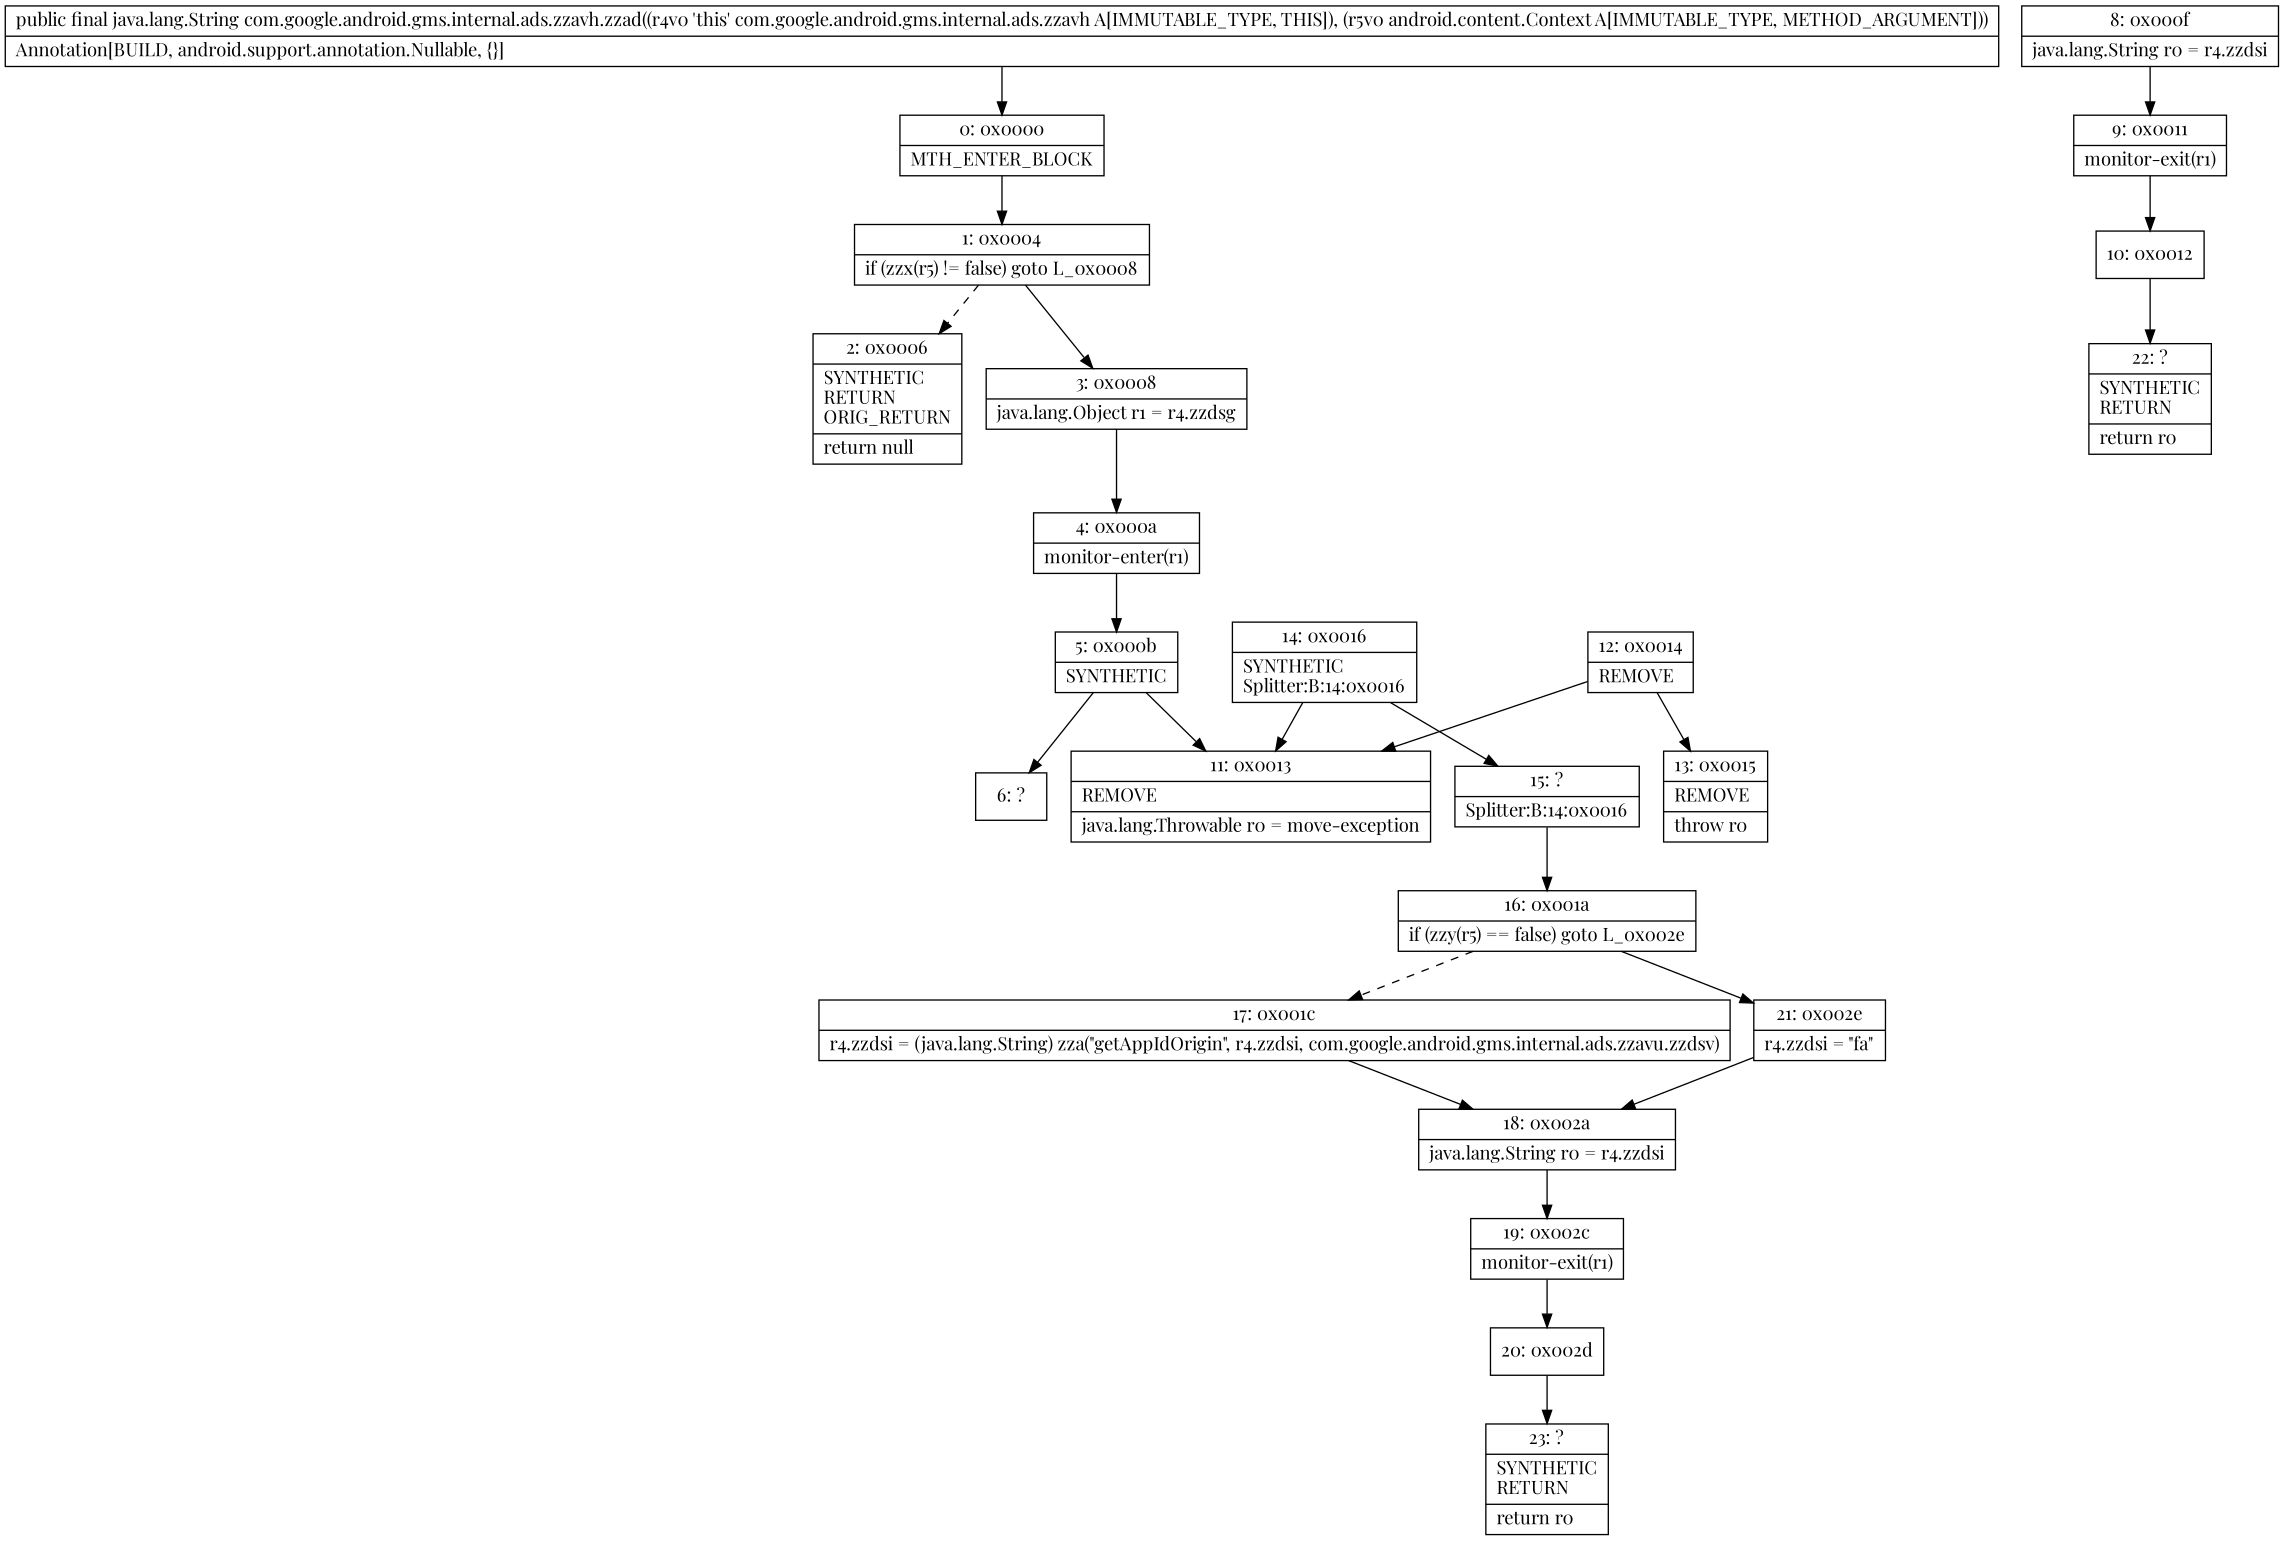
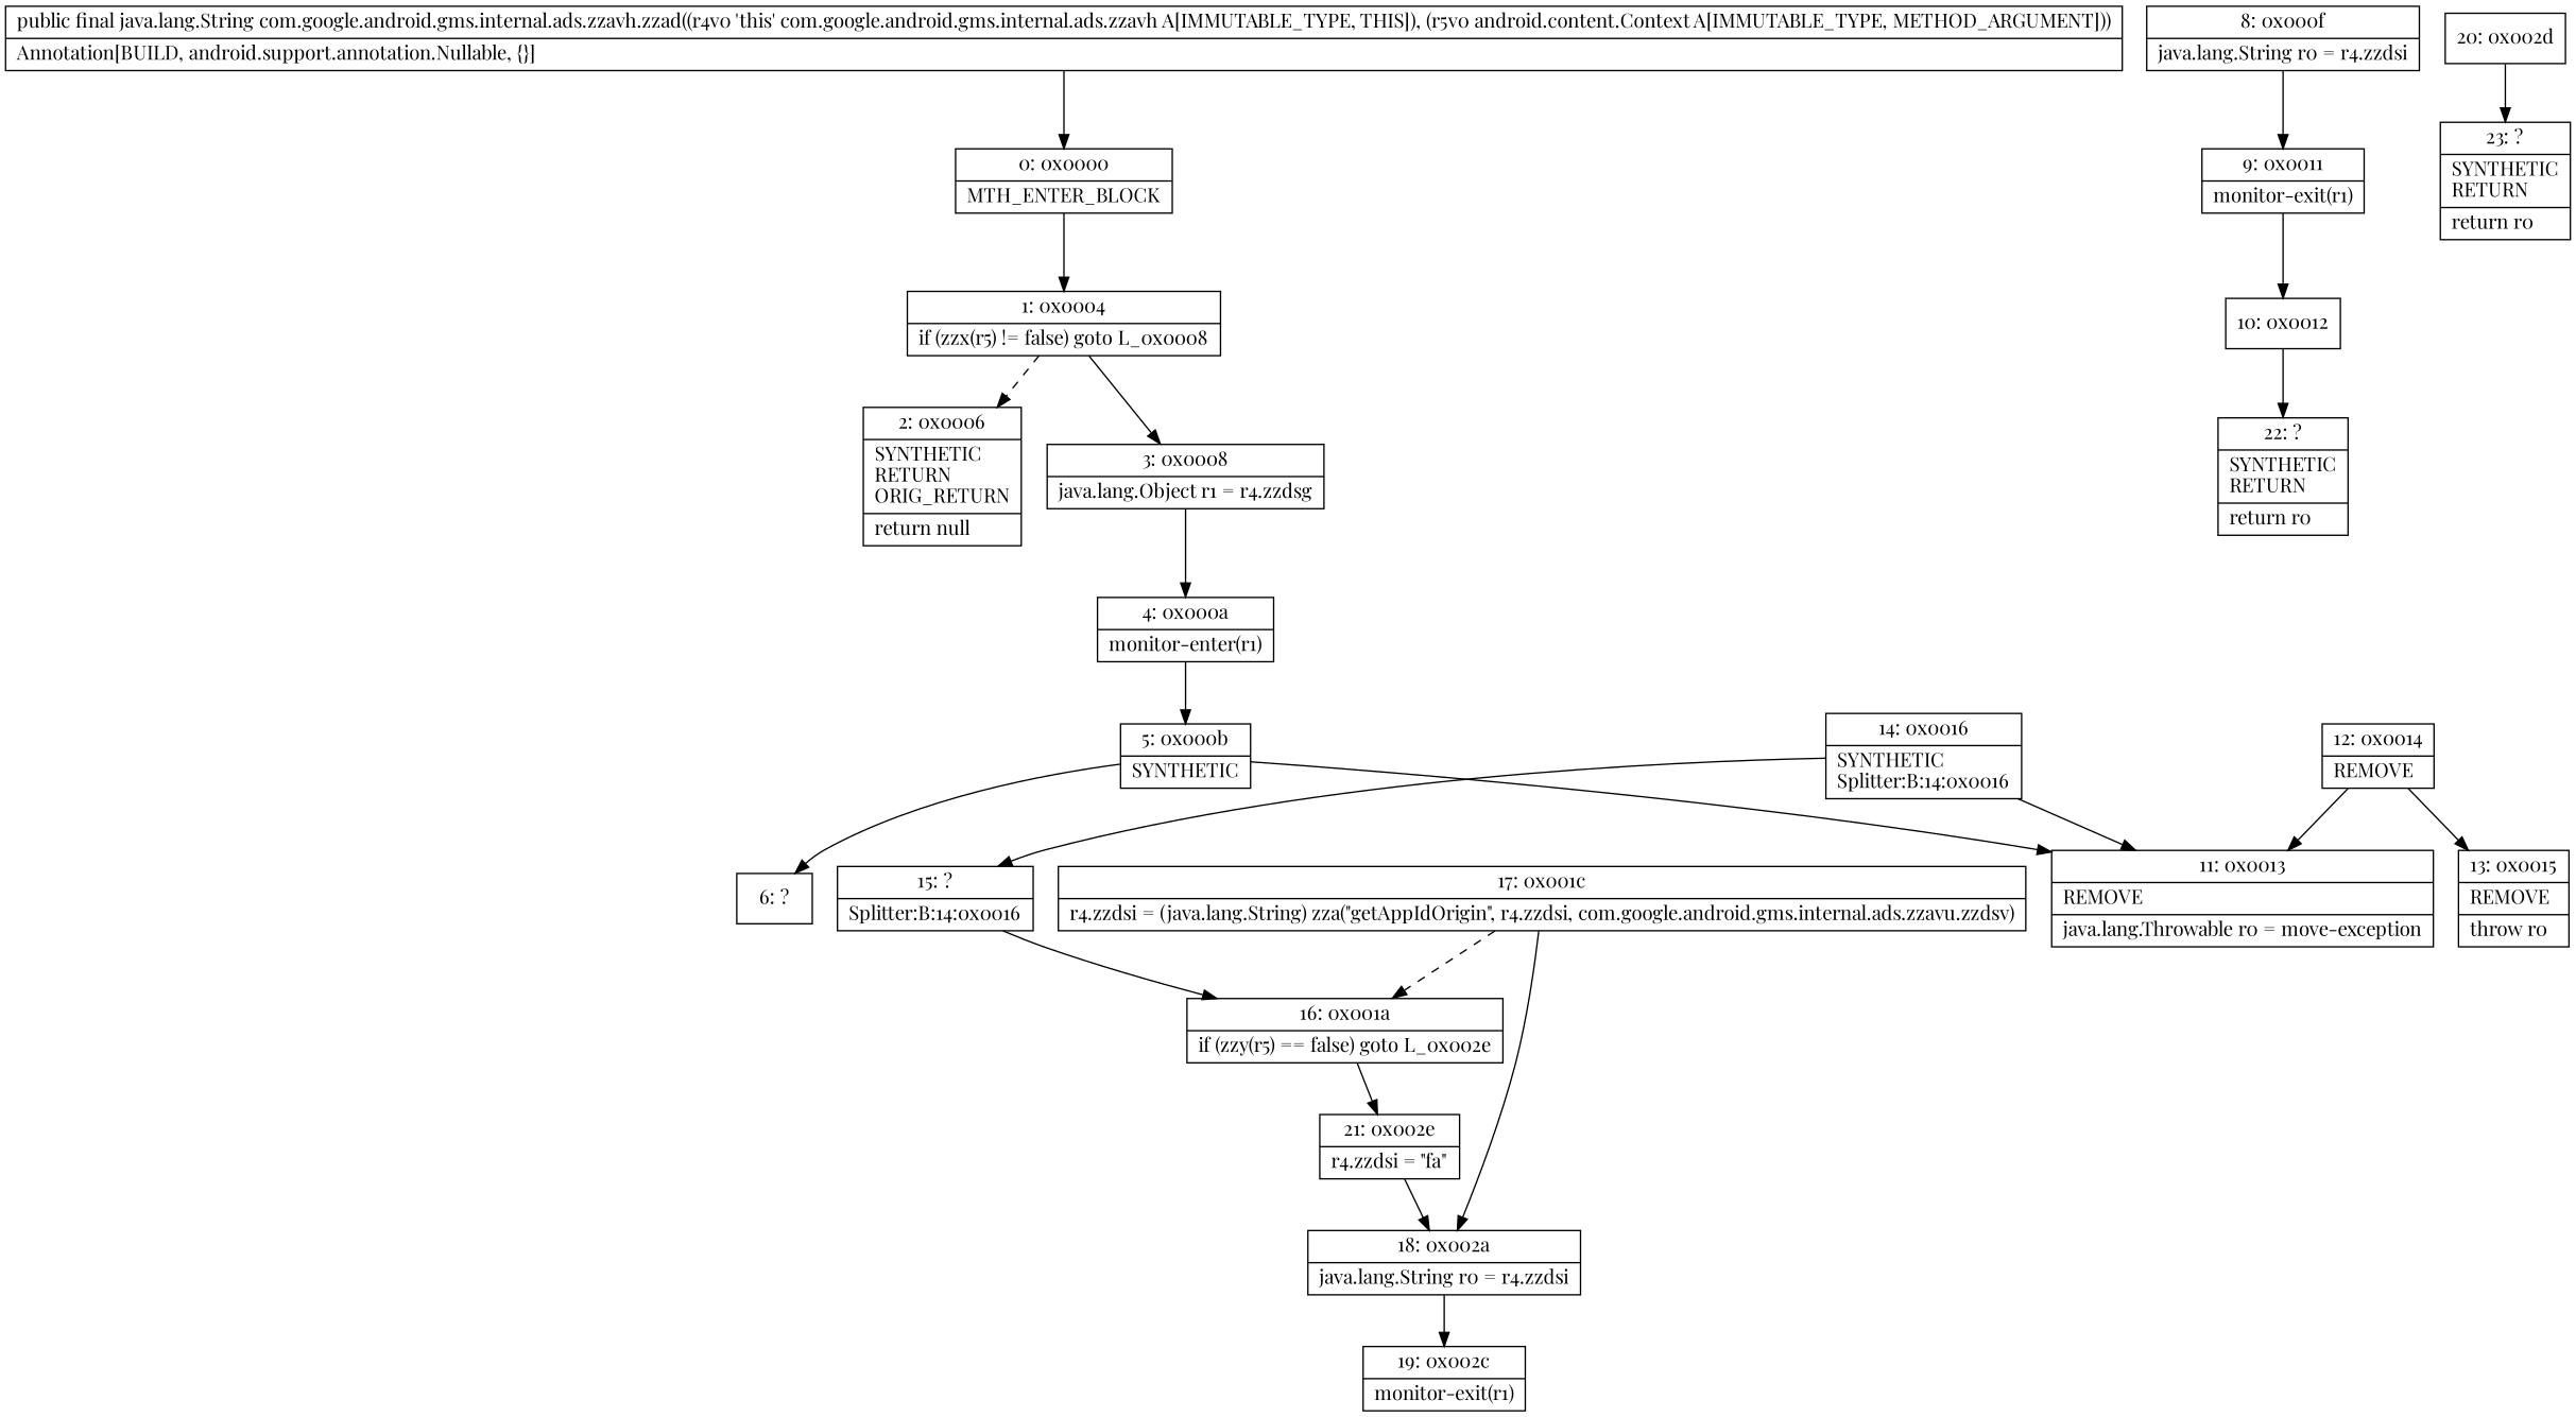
  digraph {
    fontname="Playfair Display"
    node [fontname="Playfair Display" shape=record]
    edge [fontname="Playfair Display"]
    n1 [label="{0\:\ 0x0000|MTH_ENTER_BLOCK\l}"]
    n2 [label="{1\:\ 0x0004|if (zzx(r5) != false) goto L_0x0008\l}"]
    n3 [label="{2\:\ 0x0006|SYNTHETIC\lRETURN\lORIG_RETURN\l|return null\l}"]
    n4 [label="{3\:\ 0x0008|java.lang.Object r1 = r4.zzdsg\l}"]
    n5 [label="{4\:\ 0x000a|monitor\-enter(r1)\l}"]
    n6 [label="{5\:\ 0x000b|SYNTHETIC\l}"]
    n7 [label="{6\:\ ?}"]
    n8 [label="{11\:\ 0x0013|REMOVE\l|java.lang.Throwable r0 = move\-exception\l}"]
    n9 [label="{8\:\ 0x000f|java.lang.String r0 = r4.zzdsi\l}"]
    n10 [label="{9\:\ 0x0011|monitor\-exit(r1)\l}"]
    n11 [label="{14\:\ 0x0016|SYNTHETIC\lSplitter:B:14:0x0016\l}"]
    n12 [label="{15\:\ ?|Splitter:B:14:0x0016\l}"]
    n13 [label="{10\:\ 0x0012}"]
    n14 [label="{22\:\ ?|SYNTHETIC\lRETURN\l|return r0\l}"]
    n15 [label="{12\:\ 0x0014|REMOVE\l}"]
    n16 [label="{13\:\ 0x0015|REMOVE\l|throw r0\l}"]
    n17 [label="{16\:\ 0x001a|if (zzy(r5) == false) goto L_0x002e\l}"]
    n18 [label="{17\:\ 0x001c|r4.zzdsi = (java.lang.String) zza(\"getAppIdOrigin\", r4.zzdsi, com.google.android.gms.internal.ads.zzavu.zzdsv)\l}"]
    n19 [label="{21\:\ 0x002e|r4.zzdsi = \"fa\"\l}"]
    n20 [label="{18\:\ 0x002a|java.lang.String r0 = r4.zzdsi\l}"]
    n21 [label="{19\:\ 0x002c|monitor\-exit(r1)\l}"]
    n22 [label="{20\:\ 0x002d}"]
    n23 [label="{23\:\ ?|SYNTHETIC\lRETURN\l|return r0\l}"]
    n24 [label="{public final java.lang.String com.google.android.gms.internal.ads.zzavh.zzad((r4v0 'this' com.google.android.gms.internal.ads.zzavh A[IMMUTABLE_TYPE, THIS]), (r5v0 android.content.Context A[IMMUTABLE_TYPE, METHOD_ARGUMENT]))  | Annotation[BUILD, android.support.annotation.Nullable, \{\}]\l}"]
    n1 -> n2
    n2 -> n3 [style=dashed]
    n2 -> n4
    n4 -> n5
    n5 -> n6
    n6 -> n7
    n6 -> n8
    n9 -> n10
    n10 -> n13
    n11 -> n8
    n11 -> n12
    n12 -> n17
    n13 -> n14
    n15 -> n8
    n15 -> n16
-   n17 -> n18 [style=dashed]
+   n18 -> n17 [style=dashed]
    n17 -> n19
    n18 -> n20
    n19 -> n20
    n20 -> n21
-   n21 -> n22
    n22 -> n23
    n24 -> n1
  }
